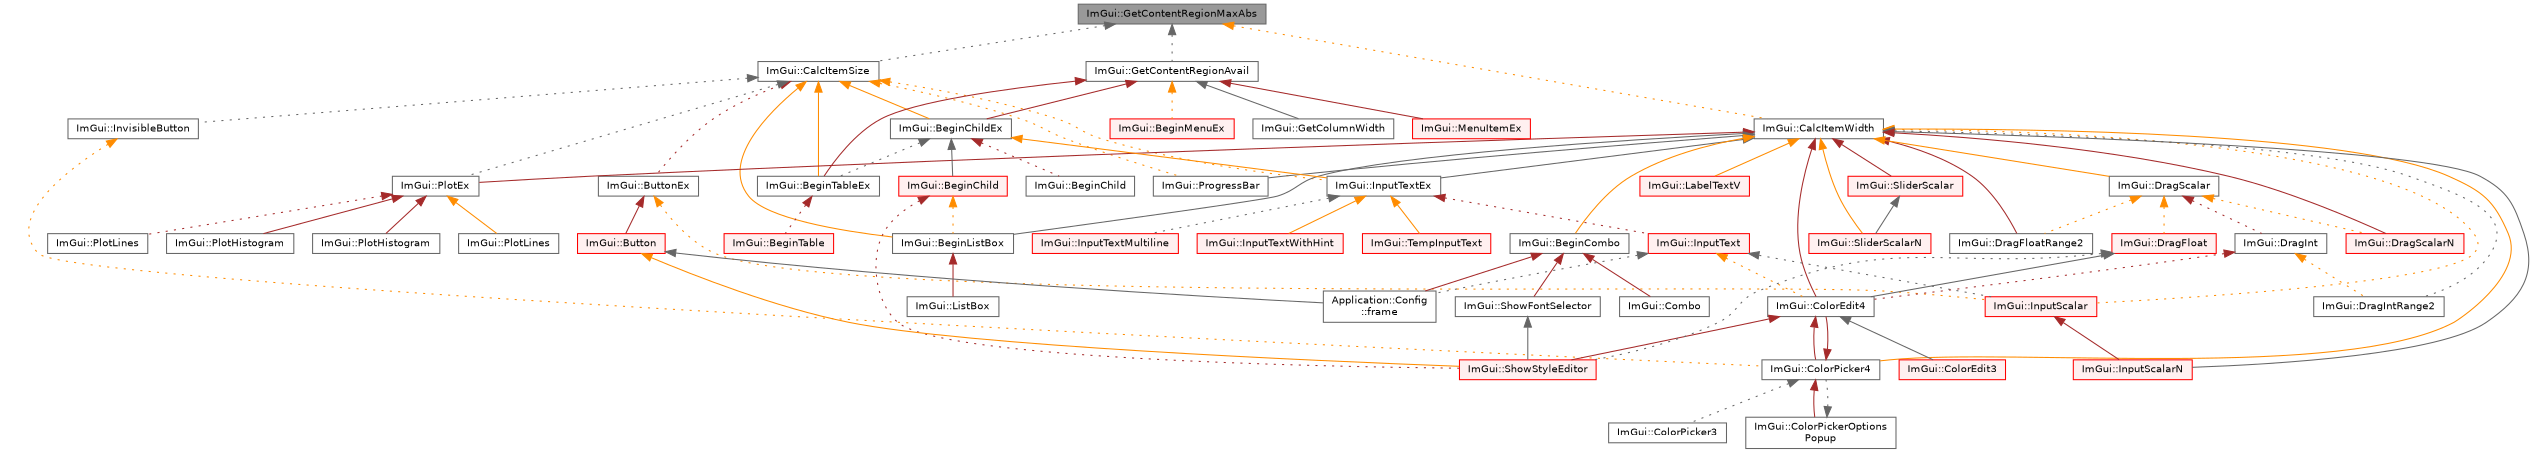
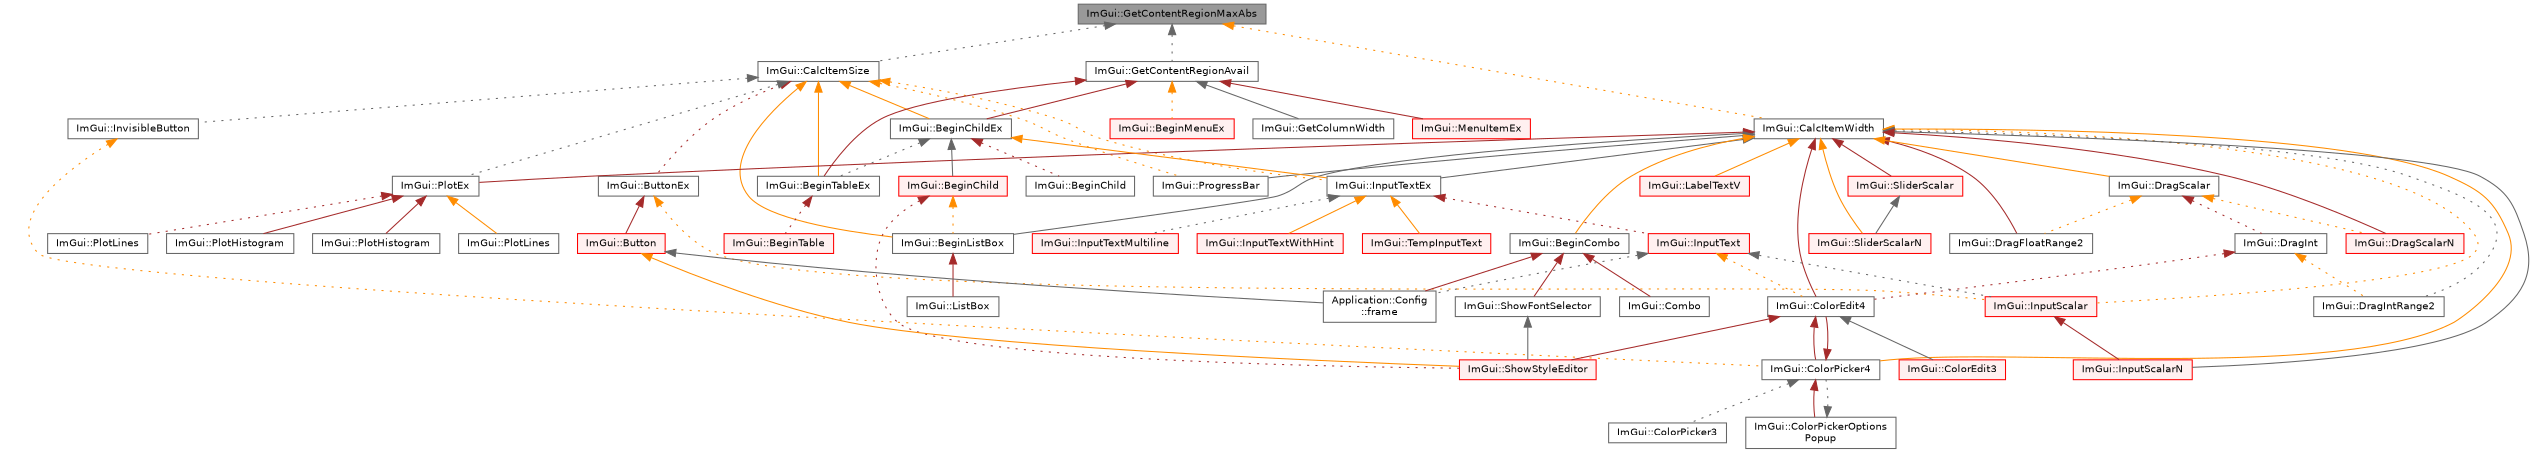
  digraph {
    rankdir=TB
    node [color=grey40 fillcolor=white fontname=Helvetica fontsize=10 shape=box style=filled]
    edge [color=brown dir=back fontname=Helvetica fontsize=10 labelfontname=Helvetica labelfontsize=10 style=solid]
    n1 [color=gray40 fillcolor=grey60 fontcolor=black height=0.2 label="ImGui::GetContentRegionMaxAbs" width=0.4]
    n2 [height=0.2 label="ImGui::CalcItemSize" width=0.4]
    n3 [height=0.2 label="ImGui::CalcItemWidth" width=0.4]
    n4 [height=0.2 label="ImGui::GetContentRegionAvail" width=0.4]
    n5 [height=0.2 label="ImGui::BeginChildEx" width=0.4]
    n6 [height=0.2 label="ImGui::BeginListBox" width=0.4]
    n7 [height=0.2 label="ImGui::BeginTableEx" width=0.4]
    n8 [height=0.2 label="ImGui::InputTextEx" width=0.4]
    n9 [height=0.2 label="ImGui::ButtonEx" width=0.4]
    n10 [height=0.2 label="ImGui::InvisibleButton" width=0.4]
    n11 [height=0.2 label="ImGui::PlotEx" width=0.4]
    n12 [height=0.2 label="ImGui::ProgressBar" width=0.4]
    n13 [height=0.2 label="ImGui::ColorEdit4" width=0.4]
    n14 [color=red fillcolor="#FFF0F0" height=0.2 label="ImGui::InputScalar" width=0.4]
    n15 [height=0.2 label="ImGui::ColorPicker4" width=0.4]
    n16 [color=red fillcolor="#FFF0F0" height=0.2 label="ImGui::InputScalarN" width=0.4]
    n17 [height=0.2 label="ImGui::BeginCombo" width=0.4]
    n18 [height=0.2 label="ImGui::DragFloatRange2" width=0.4]
    n19 [height=0.2 label="ImGui::DragIntRange2" width=0.4]
    n20 [height=0.2 label="ImGui::DragScalar" width=0.4]
    n21 [color=red fillcolor="#FFF0F0" height=0.2 label="ImGui::DragScalarN" width=0.4]
    n22 [color=red fillcolor="#FFF0F0" height=0.2 label="ImGui::LabelTextV" width=0.4]
    n23 [color=red fillcolor="#FFF0F0" height=0.2 label="ImGui::SliderScalar" width=0.4]
    n24 [color=red fillcolor="#FFF0F0" height=0.2 label="ImGui::SliderScalarN" width=0.4]
    n25 [color=red fillcolor="#FFF0F0" height=0.2 label="ImGui::BeginMenuEx" width=0.4]
    n26 [height=0.2 label="ImGui::GetColumnWidth" width=0.4]
    n27 [color=red fillcolor="#FFF0F0" height=0.2 label="ImGui::MenuItemEx" width=0.4]
    n28 [color=red fillcolor="#FFF0F0" height=0.2 label="ImGui::BeginChild" width=0.4]
    n29 [height=0.2 label="ImGui::BeginChild" width=0.4]
    n30 [height=0.2 label="ImGui::ListBox" width=0.4]
    n31 [color=red fillcolor="#FFF0F0" height=0.2 label="ImGui::BeginTable" width=0.4]
    n32 [color=red fillcolor="#FFF0F0" height=0.2 label="ImGui::InputText" width=0.4]
    n33 [color=red fillcolor="#FFF0F0" height=0.2 label="ImGui::InputTextMultiline" width=0.4]
    n34 [color=red fillcolor="#FFF0F0" height=0.2 label="ImGui::InputTextWithHint" width=0.4]
    n35 [color=red fillcolor="#FFF0F0" height=0.2 label="ImGui::TempInputText" width=0.4]
    n36 [color=red fillcolor="#FFF0F0" height=0.2 label="ImGui::Button" width=0.4]
    n37 [height=0.2 label="ImGui::PlotHistogram" width=0.4]
    n38 [height=0.2 label="ImGui::PlotHistogram" width=0.4]
    n39 [height=0.2 label="ImGui::PlotLines" width=0.4]
    n40 [height=0.2 label="ImGui::PlotLines" width=0.4]
    n41 [color=red fillcolor="#FFF0F0" height=0.2 label="ImGui::ShowStyleEditor" width=0.4]
    n42 [height=0.2 label="Application::Config\l::frame" width=0.4]
    n43 [color=red fillcolor="#FFF0F0" height=0.2 label="ImGui::ColorEdit3" width=0.4]
    n44 [height=0.2 label="ImGui::ColorPicker3" width=0.4]
    n45 [height=0.2 label="ImGui::ColorPickerOptions\lPopup" width=0.4]
    n46 [height=0.2 label="ImGui::Combo" width=0.4]
    n47 [height=0.2 label="ImGui::ShowFontSelector" width=0.4]
-   n48 [color=red fillcolor="#FFF0F0" height=0.2 label="ImGui::DragFloat" width=0.4]
    n49 [height=0.2 label="ImGui::DragInt" width=0.4]
    n1 -> n2 [color=gray40 style=dotted]
    n1 -> n3 [color=darkorange style=dotted]
    n1 -> n4 [color=gray40 style=dotted]
    n2 -> n5 [color=darkorange]
    n2 -> n6 [color=darkorange]
    n2 -> n7 [color=darkorange]
    n2 -> n8 [color=darkorange style=dotted]
    n2 -> n9 [style=dotted]
    n2 -> n10 [color=gray40 style=dotted]
    n2 -> n11 [color=gray40 style=dotted]
    n2 -> n12 [color=darkorange style=dotted]
    n3 -> n6 [color=gray40]
    n3 -> n8 [color=gray40]
    n3 -> n11
    n3 -> n12 [color=gray40]
    n3 -> n13
    n3 -> n14 [color=darkorange style=dotted]
    n3 -> n15 [color=darkorange]
    n3 -> n16 [color=gray40]
    n3 -> n17 [color=darkorange]
    n3 -> n18
    n3 -> n19 [color=gray40 style=dotted]
    n3 -> n20 [color=darkorange]
    n3 -> n21
    n3 -> n22 [color=darkorange]
    n3 -> n23
    n3 -> n24 [color=darkorange]
    n4 -> n5
    n4 -> n7
    n4 -> n25 [color=darkorange style=dotted]
    n4 -> n26 [color=gray40]
    n4 -> n27
    n5 -> n7 [color=gray40 style=dotted]
    n5 -> n8 [color=darkorange]
    n5 -> n28 [color=gray40]
    n5 -> n29 [style=dotted]
    n6 -> n30
    n7 -> n31 [style=dotted]
    n8 -> n32 [style=dotted]
    n8 -> n33 [color=gray40 style=dotted]
    n8 -> n34 [color=darkorange]
    n8 -> n35 [color=darkorange]
    n9 -> n14 [color=darkorange style=dotted]
    n9 -> n36
    n10 -> n15 [color=darkorange style=dotted]
    n11 -> n37
    n11 -> n38
    n11 -> n39 [color=darkorange]
    n11 -> n40 [style=dotted]
    n13 -> n15
    n13 -> n41
    n13 -> n43 [color=gray40]
    n14 -> n16
    n15 -> n13
    n15 -> n44 [color=gray40 style=dotted]
    n15 -> n45
    n17 -> n42
    n17 -> n46
    n17 -> n47
    n20 -> n18 [color=darkorange style=dotted]
    n20 -> n21 [color=darkorange style=dotted]
-   n20 -> n48 [color=darkorange style=dotted]
    n20 -> n49 [style=dotted]
    n23 -> n24 [color=gray40]
    n28 -> n6 [color=darkorange style=dotted]
    n28 -> n41 [style=dotted]
    n32 -> n13 [color=darkorange style=dotted]
    n32 -> n14 [color=gray40 style=dotted]
    n32 -> n42 [color=gray40 style=dotted]
    n36 -> n41 [color=darkorange]
    n36 -> n42 [color=gray40]
    n45 -> n15 [color=gray40 style=dotted]
    n47 -> n41 [color=gray40]
-   n48 -> n13 [color=gray40]
-   n48 -> n41 [color=gray40 style=dotted]
    n49 -> n13 [style=dotted]
    n49 -> n19 [color=darkorange style=dotted]
  }
